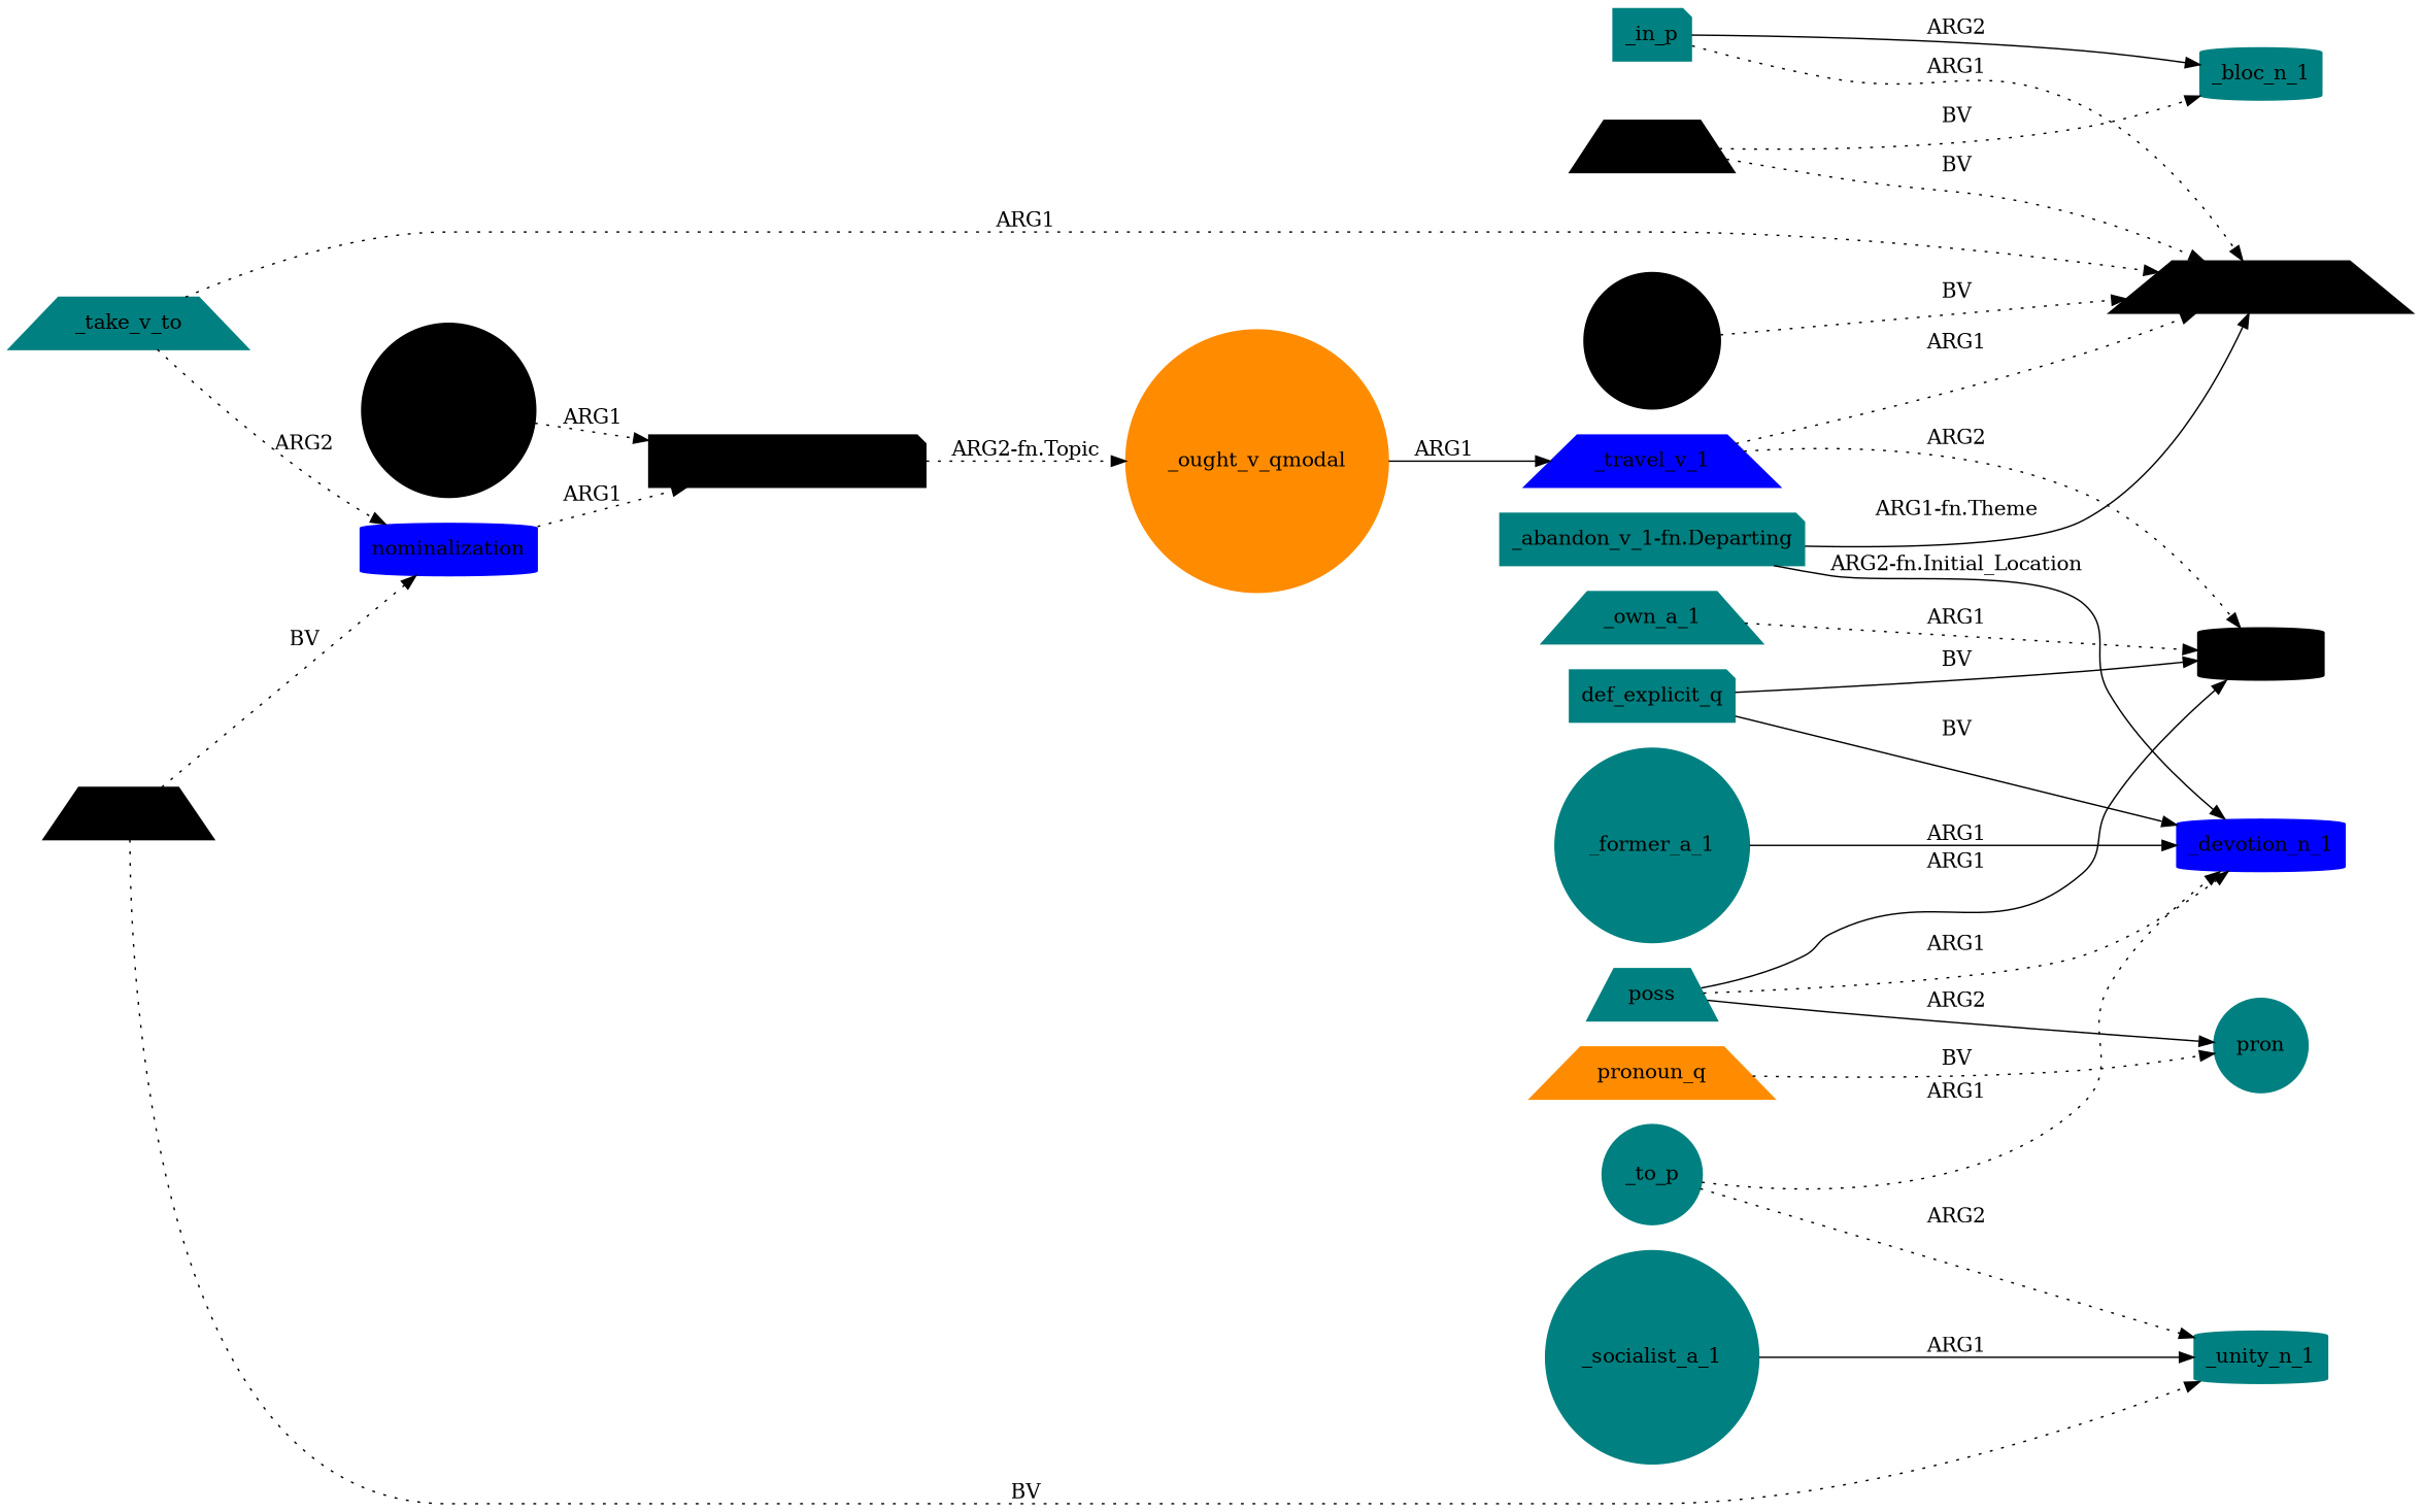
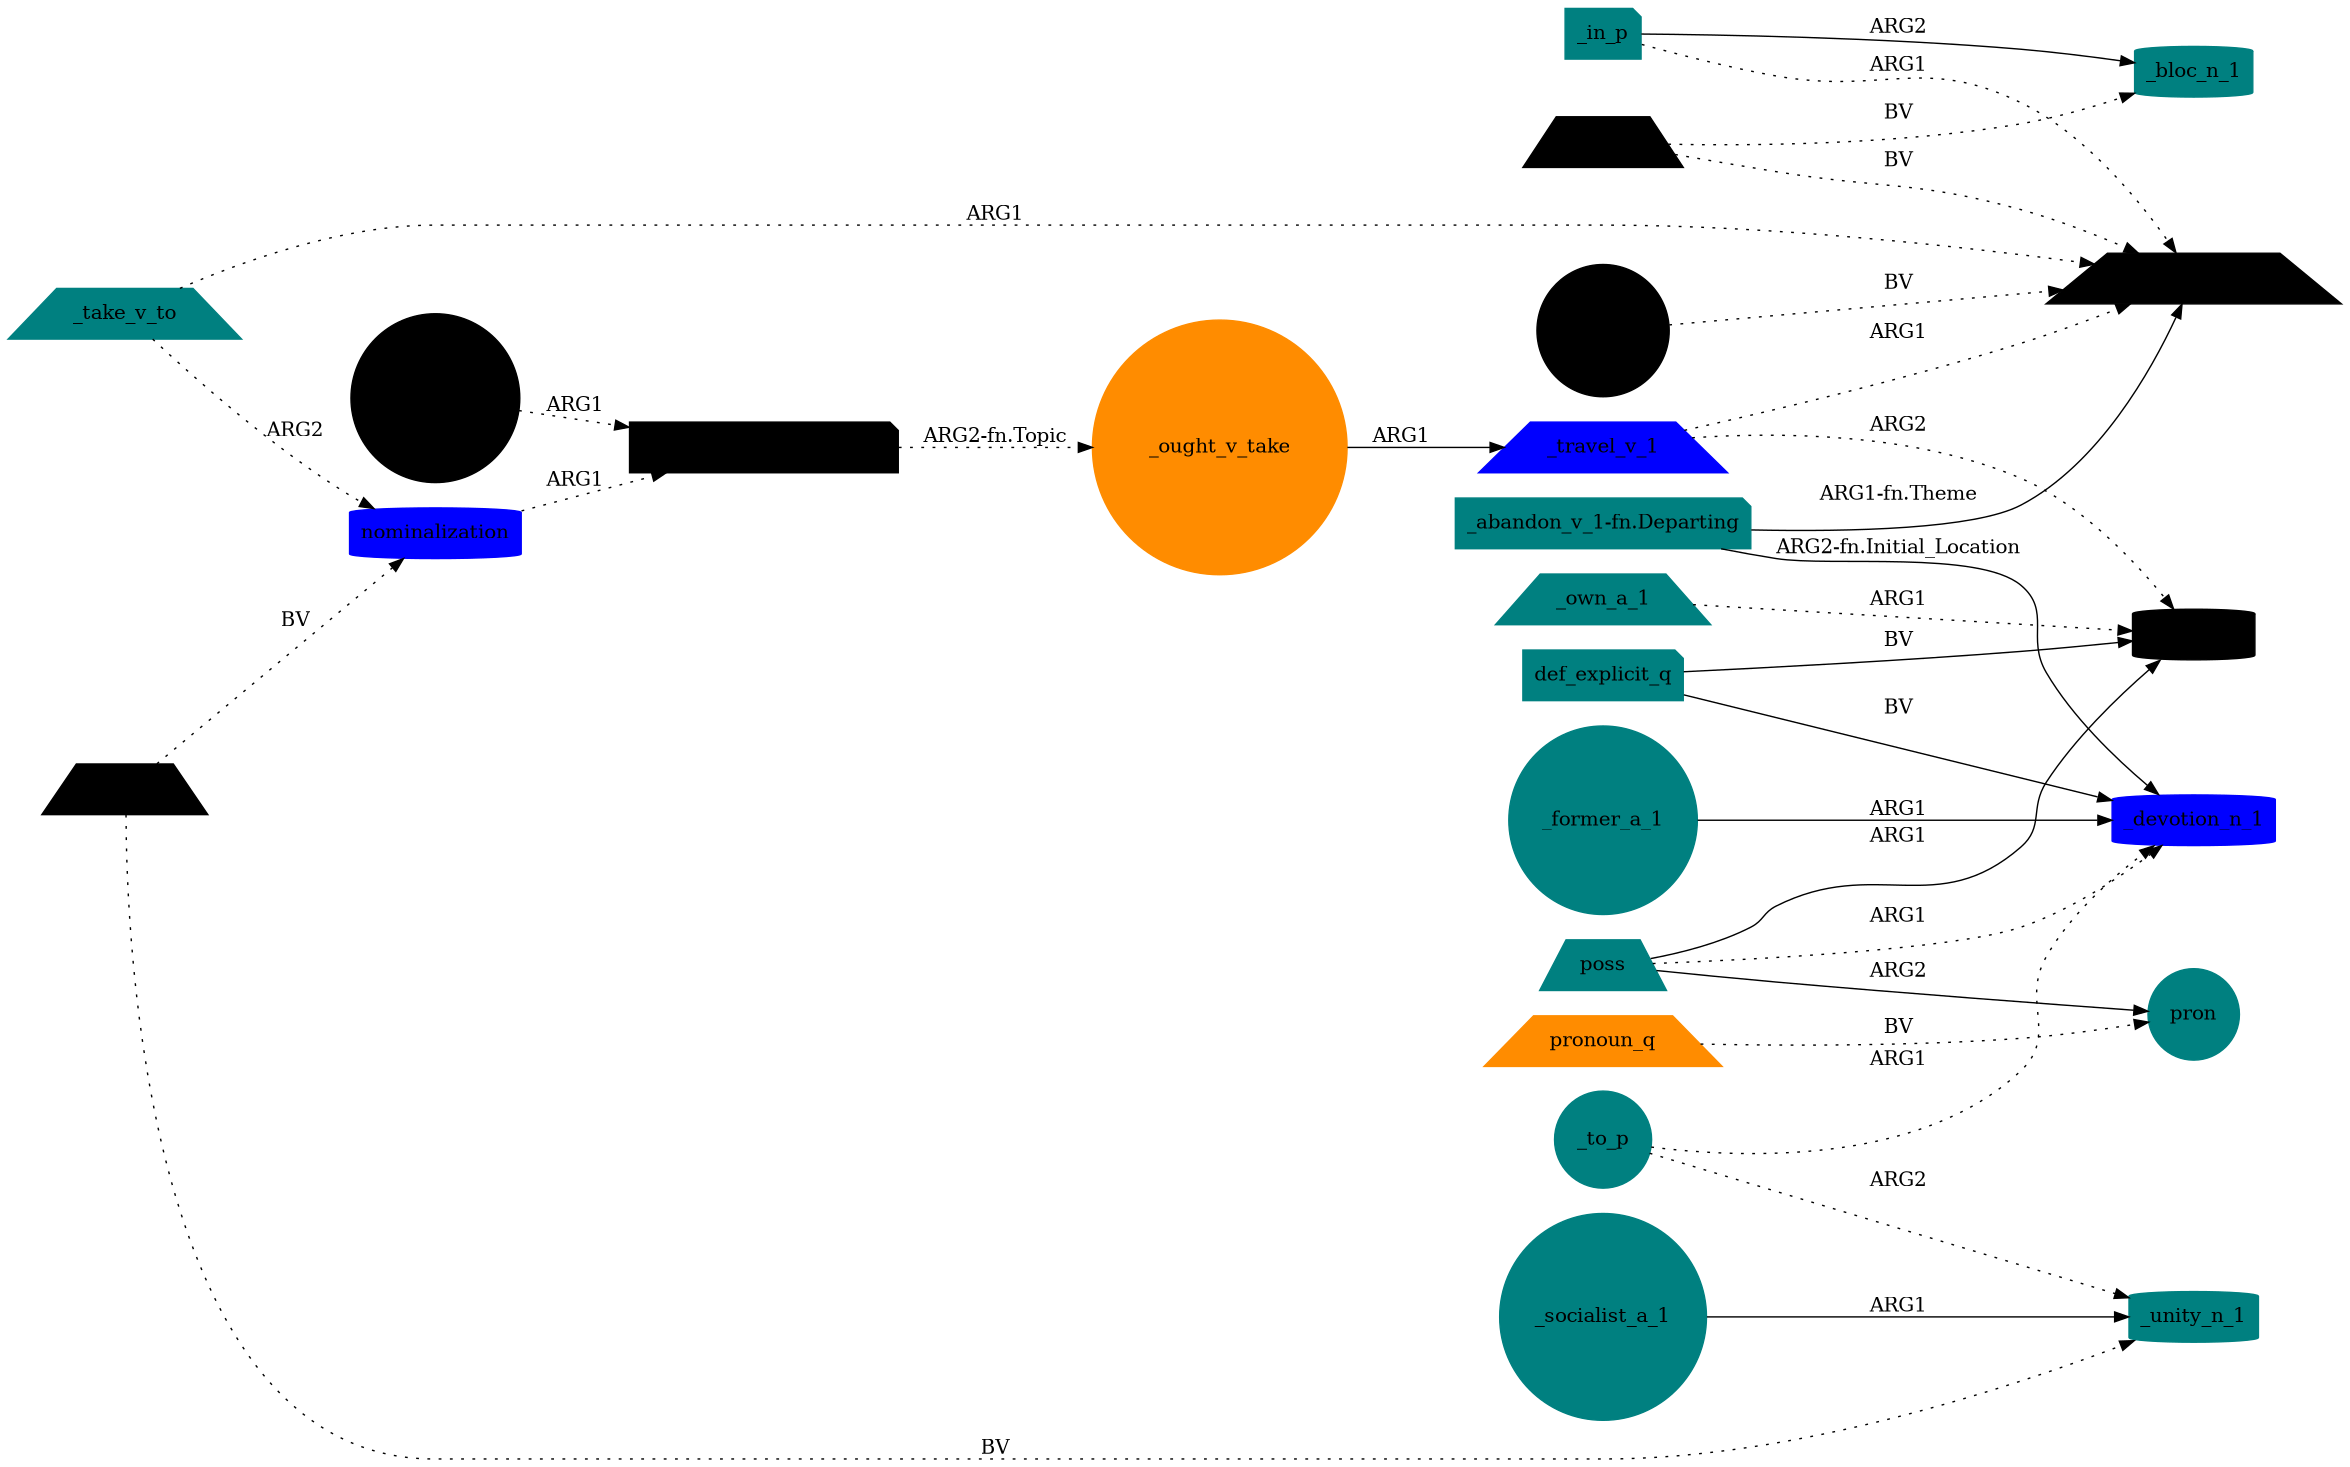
  digraph {
    rankdir=LR
    node [shape=trapezium style=filled color=teal]
    edge [style=dotted]
-   _ought_v_qmodal [shape=circle color=darkorange]
+   _ought_v_qmodal [shape=circle color=darkorange label=_ought_v_take]
    _travel_v_1 [color=blue]
    _country_n_of [color=black]
    _road_n_1 [shape=cylinder color=black]
    _in_p [shape=note]
    _bloc_n_1 [shape=cylinder]
    "_abandon_v_1-fn.Departing" [shape=note]
    _devotion_n_1 [shape=cylinder color=blue]
    poss
    pron [shape=circle]
    _take_v_to
    nominalization [shape=cylinder color=blue]
    "_insist_v_1-fn.Statement" [shape=note color=black]
    _the_q [color=black]
    def_explicit_q [shape=note]
    pronoun_q [color=darkorange]
    _to_p [shape=circle]
    _unity_n_1 [shape=cylinder]
    _former_a_1 [shape=circle]
    udef_q [color=black]
    _instead_p [shape=circle color=black]
    _each_q [shape=circle color=black]
    _own_a_1
    _socialist_a_1 [shape=circle]
    _ought_v_qmodal -> _travel_v_1 [label=ARG1 style=solid]
    _travel_v_1 -> _country_n_of [label=ARG1]
    _travel_v_1 -> _road_n_1 [label=ARG2]
    _in_p -> _country_n_of [label=ARG1]
    _in_p -> _bloc_n_1 [label=ARG2 style=solid]
    "_abandon_v_1-fn.Departing" -> _country_n_of [label="ARG1-fn.Theme" style=solid]
    "_abandon_v_1-fn.Departing" -> _devotion_n_1 [label="ARG2-fn.Initial_Location" style=solid]
    poss -> _road_n_1 [label=ARG1 style=solid]
    poss -> _devotion_n_1 [label=ARG1]
    poss -> pron [label=ARG2 style=solid]
    _take_v_to -> _country_n_of [label=ARG1]
    _take_v_to -> nominalization [label=ARG2]
    nominalization -> "_insist_v_1-fn.Statement" [label=ARG1]
    "_insist_v_1-fn.Statement" -> _ought_v_qmodal [label="ARG2-fn.Topic"]
    _the_q -> _country_n_of [label=BV]
    _the_q -> _bloc_n_1 [label=BV]
    def_explicit_q -> _road_n_1 [label=BV style=solid]
    def_explicit_q -> _devotion_n_1 [label=BV style=solid]
    pronoun_q -> pron [label=BV]
    _to_p -> _devotion_n_1 [label=ARG1]
    _to_p -> _unity_n_1 [label=ARG2]
    _former_a_1 -> _devotion_n_1 [label=ARG1 style=solid]
    udef_q -> nominalization [label=BV]
    udef_q -> _unity_n_1 [label=BV]
    _instead_p -> "_insist_v_1-fn.Statement" [label=ARG1]
    _each_q -> _country_n_of [label=BV]
    _own_a_1 -> _road_n_1 [label=ARG1]
    _socialist_a_1 -> _unity_n_1 [label=ARG1 style=solid]
  }
